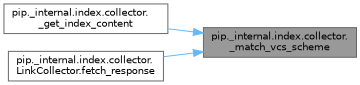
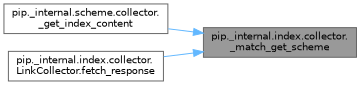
  digraph {
    rankdir=RL
    node [color=grey40 fillcolor=white fontname=Helvetica fontsize=10 shape=box style=filled]
    edge [color=steelblue1 dir=back fontname=Helvetica fontsize=10 labelfontname=Helvetica labelfontsize=10 style=solid]
-   n1 [color=gray40 fillcolor=grey60 fontcolor=black height=0.2 label="pip._internal.index.collector.\l_match_vcs_scheme" width=0.4]
-   n2 [height=0.2 label="pip._internal.index.collector.\l_get_index_content" width=0.4]
+   n1 [color=gray40 fillcolor=grey60 fontcolor=black height=0.2 label="pip._internal.index.collector.\l_match_get_scheme" width=0.4]
+   n2 [height=0.2 label="pip._internal.scheme.collector.\l_get_index_content" width=0.4]
    n3 [height=0.2 label="pip._internal.index.collector.\lLinkCollector.fetch_response" width=0.4]
    n1 -> n2
    n1 -> n3
  }
